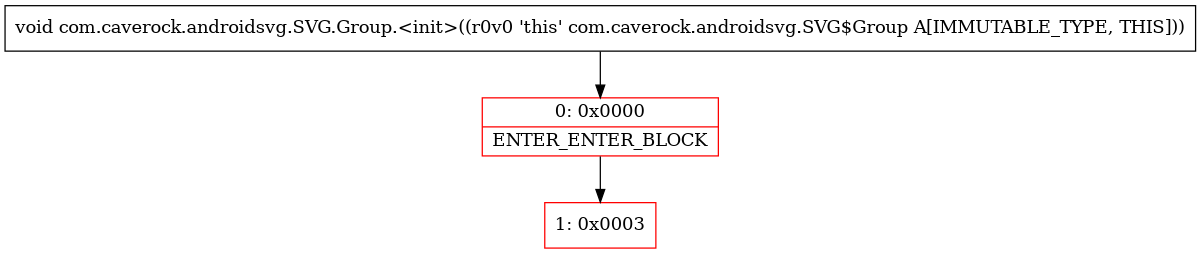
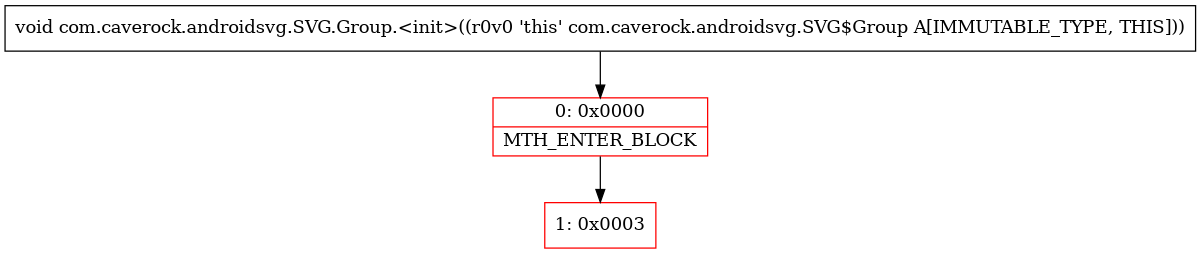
  digraph {
    node [color=red shape=record]
-   n1 [label="{0\:\ 0x0000|ENTER_ENTER_BLOCK\l}"]
+   n1 [label="{0\:\ 0x0000|MTH_ENTER_BLOCK\l}"]
    n2 [label="{1\:\ 0x0003}"]
    n3 [label="{void com.caverock.androidsvg.SVG.Group.\<init\>((r0v0 'this' com.caverock.androidsvg.SVG$Group A[IMMUTABLE_TYPE, THIS])) }" color=""]
    subgraph cluster_1 {
      label="R(0)"
    }
    n1 -> n2
    n3 -> n1
  }
